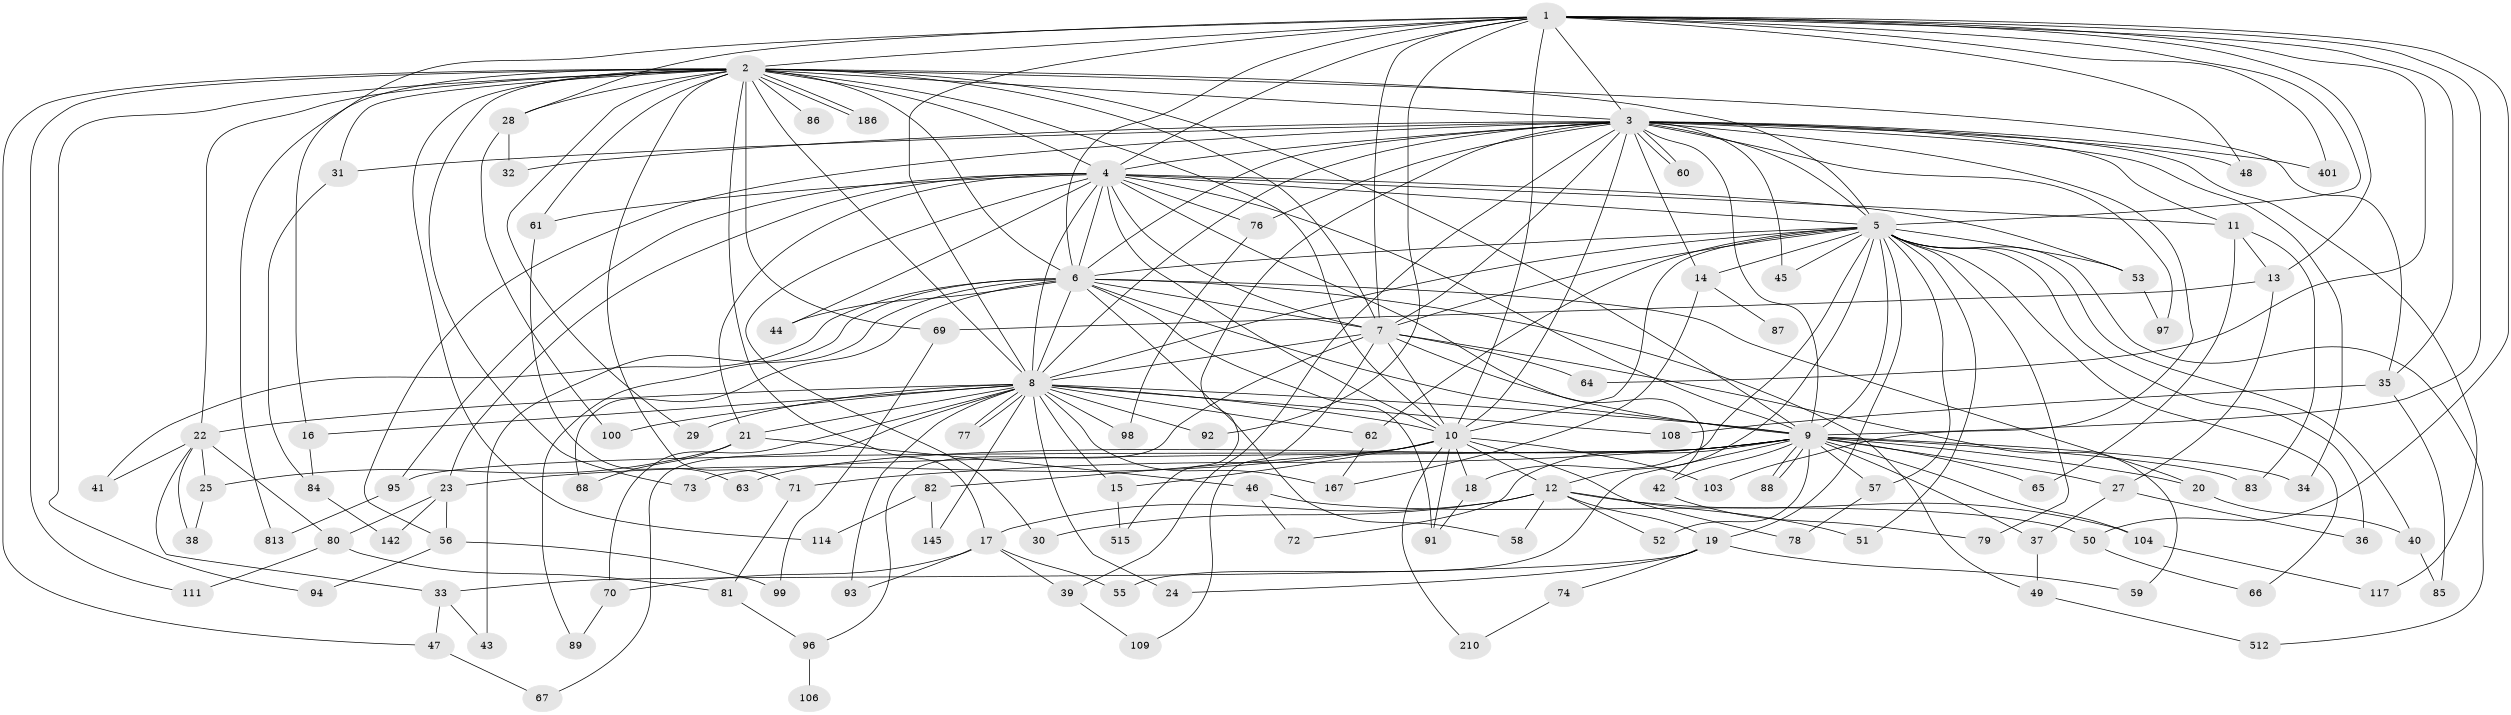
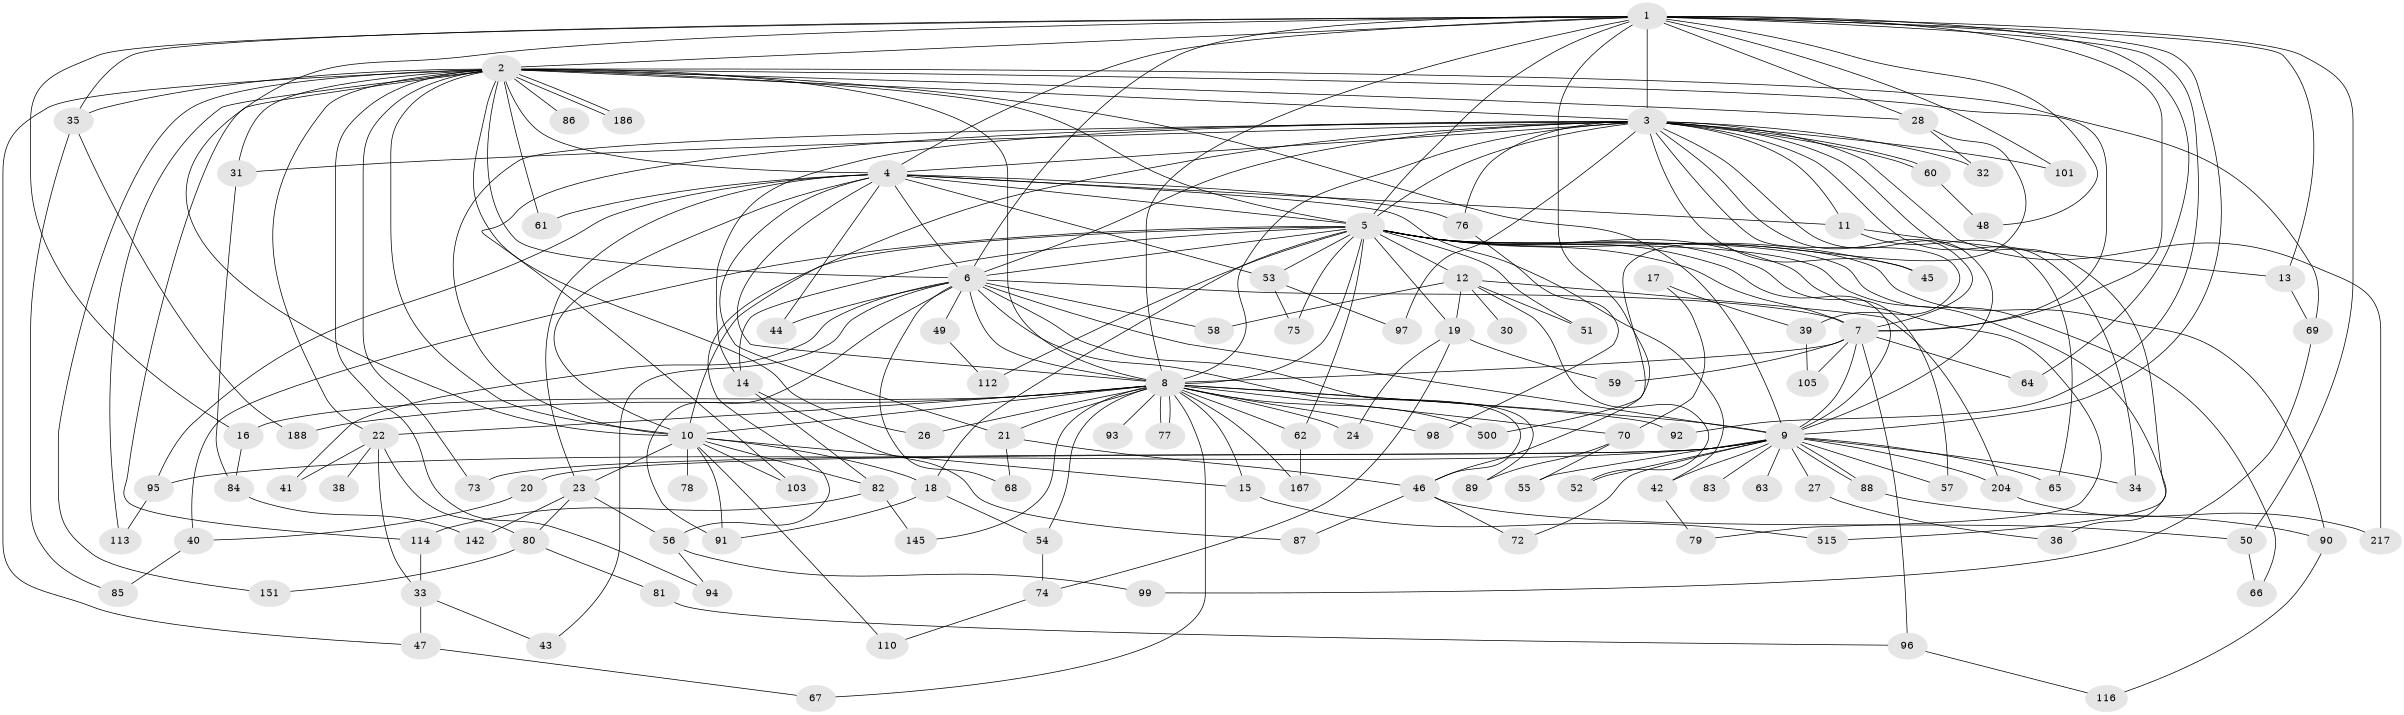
  graph {
    node [color=gray90 style=filled]
    1
    2
    3
    4
    5
    6
    7
    8
    9
    10
    13
    16
    28
    35
    46
    48
    50
    64
    92
-   101 [label=401]
+   101
    17
    22
-   29
+   29 [label=26]
    31
    47
    61
    69
-   71
    73
    86
    94
-   111
-   113 [label=813]
+   111 [label=151]
+   113
    114
    n35 [label=186]
    11
    14
    32
    34
    39
    45
    56
    60
    76
    97
    103
    n47 [label=515]
-   117
+   117 [label=217]
    21
    23
    30
    42
    44
    53
    95
    12
    18
    19
    36
    40
    51
    57
    62
    66
+   75
    79
-   112 [label=512]
+   90
+   112
    20
    41
    43
    49
    58
    68
    89
    91
    59
    96
-   109
+   109 [label=105]
    15
    24
+   54
    67
    70
    77
    93
    98
-   100
+   100 [label=500]
    n89 [label=145]
    n90 [label=167]
-   108
+   108 [label=188]
    27
-   37
    52
    55
    63
    65
    72
    83
    88
-   104
+   104 [label=204]
    78
    82
-   110 [label=210]
+   110
    84
    85
    87
    33
-   25
    38
    80
    99
    81
    n114 [label=142]
    74
-   106
+   106 [label=116]
    1 -- 2
    1 -- 3
    1 -- 4
    1 -- 5
    1 -- 6
    1 -- 7
    1 -- 8
    1 -- 9
    1 -- 10
    1 -- 13
    1 -- 16
    1 -- 28
    1 -- 35
+   1 -- 46
    1 -- 48
    1 -- 50
    1 -- 64
    1 -- 92
    1 -- 101
    2 -- 3
    2 -- 4
    2 -- 5
    2 -- 6
    2 -- 7
    2 -- 8
    2 -- 9
    2 -- 10
    2 -- 28
    2 -- 35
-   2 -- 17
    2 -- 22
    2 -- 29
    2 -- 31
    2 -- 47
    2 -- 61
    2 -- 69
-   2 -- 71
    2 -- 73
    2 -- 86
    2 -- 94
    2 -- 111
    2 -- 113
    2 -- 114
    2 -- n35
    2 -- n35
    3 -- 4
    3 -- 5
    3 -- 6
    3 -- 7
    3 -- 8
    3 -- 9
    3 -- 10
-   3 -- 48
+   60 -- 48
    3 -- 101
    3 -- 31
    3 -- 11
    3 -- 14
    3 -- 32
    3 -- 34
    3 -- 39
    3 -- 45
    3 -- 56
    3 -- 60
    3 -- 60
    3 -- 76
    3 -- 97
    3 -- 103
    3 -- n47
    3 -- 117
    4 -- 5
    4 -- 6
-   4 -- 7
    4 -- 8
-   4 -- 9
    4 -- 10
    4 -- 61
    4 -- 11
    4 -- 76
    4 -- 21
    4 -- 23
-   4 -- 30
    4 -- 42
    4 -- 44
    4 -- 53
    4 -- 95
    5 -- 6
    5 -- 7
    5 -- 8
    5 -- 9
    5 -- 10
    5 -- 14
    5 -- 45
    5 -- 53
    5 -- 12
    5 -- 18
    5 -- 19
    5 -- 36
    5 -- 40
    5 -- 51
    5 -- 57
    5 -- 62
    5 -- 66
+   5 -- 75
    5 -- 79
+   5 -- 90
    5 -- 112
    6 -- 7
    6 -- 8
    6 -- 9
    6 -- 44
-   6 -- 20
+   6 -- 46
    6 -- 41
    6 -- 43
    6 -- 49
    6 -- 58
    6 -- 68
    6 -- 89
    6 -- 91
    7 -- 8
    7 -- 9
-   7 -- 10
    7 -- 64
    7 -- 59
    7 -- 96
    7 -- 109
    8 -- 9
    8 -- 10
    8 -- 16
    8 -- 92
    8 -- 22
    8 -- 29
    8 -- 21
    8 -- 62
    8 -- 15
    8 -- 24
+   8 -- 54
    8 -- 67
    8 -- 70
    8 -- 77
    8 -- 77
    8 -- 93
    8 -- 98
    8 -- 100
    8 -- n89
    8 -- n90
    8 -- 108
-   9 -- 71
    9 -- 73
    9 -- 34
    9 -- 42
    9 -- 95
    9 -- 57
    9 -- 20
    9 -- 27
-   9 -- 37
    9 -- 52
    9 -- 55
    9 -- 63
    9 -- 65
    9 -- 72
    9 -- 83
    9 -- 88
    9 -- 88
    9 -- 104
    10 -- 103
    10 -- 23
-   10 -- 12
    10 -- 18
    10 -- 91
    10 -- 15
    10 -- 78
    10 -- 82
    10 -- 110
    13 -- 69
-   13 -- 27
    16 -- 84
    28 -- 32
    28 -- 100
    35 -- 108
    35 -- 85
    46 -- 50
    46 -- 72
+   46 -- 87
    50 -- 66
    17 -- 39
    17 -- 70
-   17 -- 93
-   17 -- 55
+   70 -- 55
    22 -- 41
    22 -- 33
-   22 -- 25
    22 -- 38
    22 -- 80
    31 -- 84
    47 -- 67
-   61 -- 63
    69 -- 99
-   71 -- 81
    11 -- 13
    11 -- 65
-   11 -- 83
-   14 -- n90
+   14 -- 82
    14 -- 87
    39 -- 109
    56 -- 94
    56 -- 99
    76 -- 98
    21 -- 46
    21 -- 68
-   21 -- 25
    23 -- 56
    23 -- 80
    23 -- n114
    42 -- 79
    53 -- 97
+   53 -- 75
    95 -- 113
-   12 -- 17
    12 -- 30
    12 -- 19
    12 -- 51
    12 -- 58
    12 -- 52
    12 -- 104
    18 -- 91
+   18 -- 54
    19 -- 59
    19 -- 24
-   19 -- 33
+   114 -- 33
    19 -- 74
    40 -- 85
-   57 -- 78
    62 -- n90
+   90 -- 106
    20 -- 40
    49 -- 112
    96 -- 106
    15 -- n47
+   54 -- 74
    70 -- 89
    27 -- 36
-   27 -- 37
-   37 -- 49
+   88 -- 90
    104 -- 117
    82 -- 114
    82 -- n89
    84 -- n114
    33 -- 47
    33 -- 43
-   25 -- 38
    80 -- 111
    80 -- 81
    81 -- 96
    74 -- 110
  }
